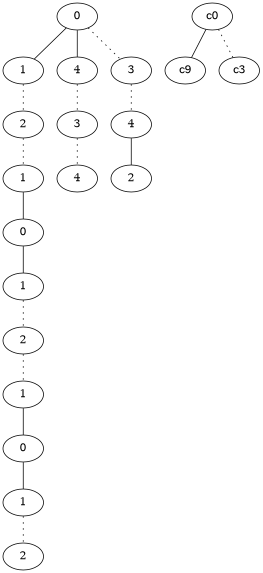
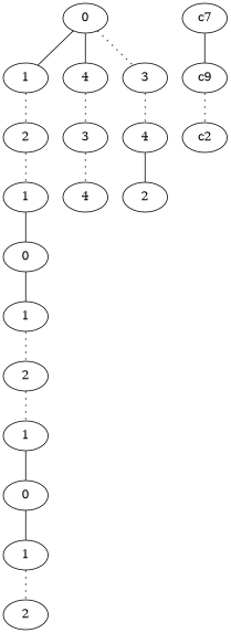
  graph {
    edge [style=dotted]
    n1 [label=0]
    n2 [label=1]
    n3 [label=4]
    n4 [label=3]
    n5 [label=2]
    n6 [label=3]
    n7 [label=4]
    n8 [label=1]
    n9 [label=0]
    n10 [label=1]
    n11 [label=2]
    n12 [label=1]
    n13 [label=0]
    n14 [label=1]
    n15 [label=2]
    n16 [label=4]
    n17 [label=2]
    n18 [label=c9]
-   c0
-   c3
+   c0 [label=c7]
+   c2
    n1 -- n2 [style=""]
    n1 -- n3 [style=""]
    n1 -- n4
    n2 -- n5
    n3 -- n6
    n4 -- n7
    n5 -- n8
    n6 -- n16
    n7 -- n17 [style=""]
    n8 -- n9 [style=""]
    n9 -- n10 [style=""]
    n10 -- n11
    n11 -- n12
    n12 -- n13 [style=""]
    n13 -- n14 [style=""]
    n14 -- n15
+   n18 -- c2
    c0 -- n18 [style=""]
-   c0 -- c3
  }
